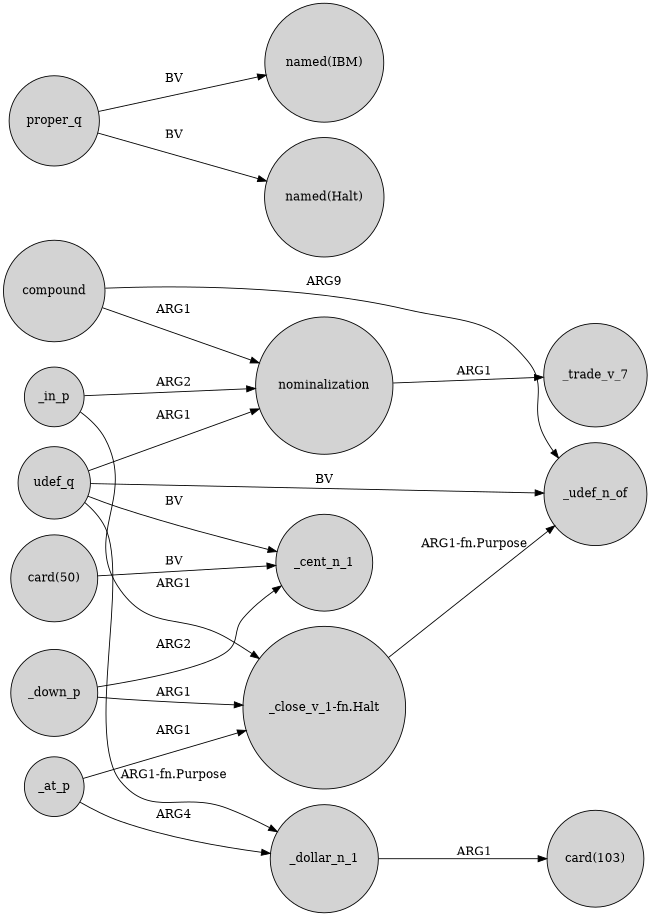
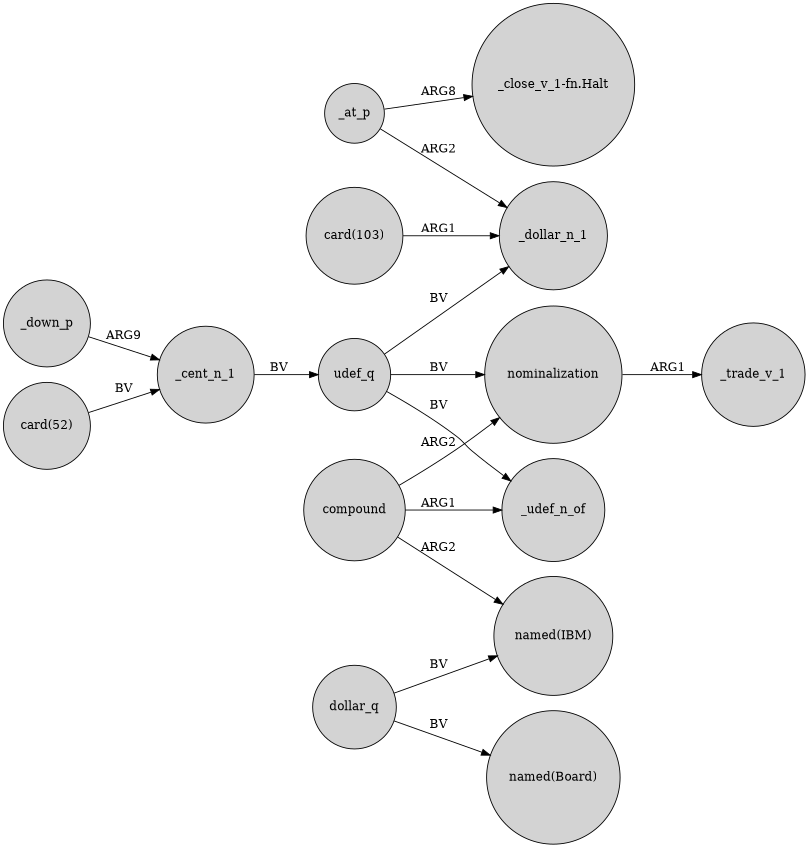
  digraph {
    rankdir=LR
    node [shape=circle style=filled]
    "card(103)"
    _dollar_n_1
-   _in_p
    "_close_v_1-fn.Halt"
    nominalization
    n6 [label=_udef_n_of]
-   _trade_v_1 [label=_trade_v_7]
+   _trade_v_1
    _down_p
    _cent_n_1
    compound
    "named(IBM)"
    udef_q
-   proper_q
-   "named(Board)" [label="named(Halt)"]
+   proper_q [label=dollar_q]
+   "named(Board)"
    _at_p
-   "card(50)"
-   _dollar_n_1 -> "card(103)" [label=ARG1]
-   _in_p -> "_close_v_1-fn.Halt" [label=ARG1]
-   _in_p -> nominalization [label=ARG2]
-   "_close_v_1-fn.Halt" -> n6 [label="ARG1-fn.Purpose"]
+   "card(50)" [label="card(52)"]
+   "card(103)" -> _dollar_n_1 [label=ARG1]
    nominalization -> _trade_v_1 [label=ARG1]
-   _down_p -> "_close_v_1-fn.Halt" [label=ARG1]
-   _down_p -> _cent_n_1 [label=ARG2]
-   compound -> nominalization [label=ARG1]
-   compound -> n6 [label=ARG9]
-   udef_q -> _dollar_n_1 [label="ARG1-fn.Purpose"]
-   udef_q -> nominalization [label=ARG1]
+   _down_p -> _cent_n_1 [label=ARG9]
+   compound -> nominalization [label=ARG2]
+   compound -> n6 [label=ARG1]
+   compound -> "named(IBM)" [label=ARG2]
+   udef_q -> _dollar_n_1 [label=BV]
+   udef_q -> nominalization [label=BV]
    udef_q -> n6 [label=BV]
-   udef_q -> _cent_n_1 [label=BV]
+   _cent_n_1 -> udef_q [label=BV]
    proper_q -> "named(IBM)" [label=BV]
    proper_q -> "named(Board)" [label=BV]
-   _at_p -> _dollar_n_1 [label=ARG4]
-   _at_p -> "_close_v_1-fn.Halt" [label=ARG1]
+   _at_p -> _dollar_n_1 [label=ARG2]
+   _at_p -> "_close_v_1-fn.Halt" [label=ARG8]
    "card(50)" -> _cent_n_1 [label=BV]
  }
